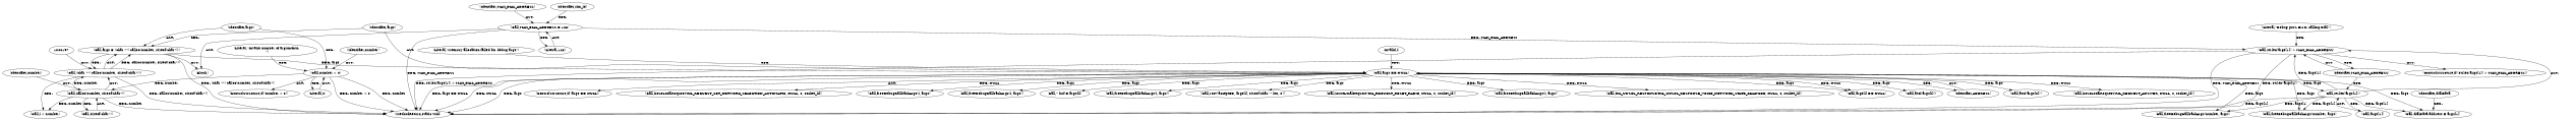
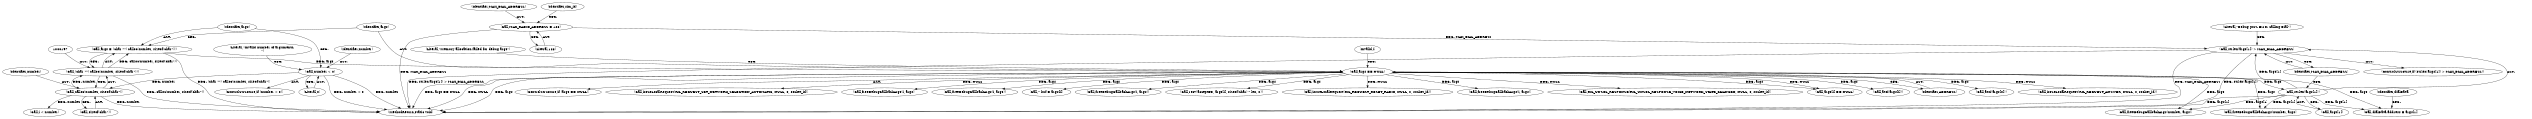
  digraph {
    n1 [label="(Call,strlen(args[1]) > MAX_DIAL_ADDRESS)"]
    n2 [label="(ControlStructure,if (strlen(args[1]) > MAX_DIAL_ADDRESS))"]
    n3 [label="(Identifier,MAX_DIAL_ADDRESS)"]
    n4 [label="(MethodReturn,static void)"]
    n5 [label="(Call,strlen(args[1]))"]
    n6 [label="(Call,dialData.address = args[1])"]
    n7 [label="(Call,args[1])"]
    n8 [label="(Call,freeDebugCallbackArgs(number, args))"]
    n9 [label="(Call,freeDebugCallbackArgs(number, args))"]
    n10 [label="(Call,args == NULL)"]
    n11 [label="(Call,issueLocalRequest(RIL_REQUEST_RESET_RADIO, NULL, 0, socket_id))"]
    n12 [label="(Call,freeDebugCallbackArgs(i, args))"]
    n13 [label="(Call,RIL_UNSOL_RESPONSE(RIL_UNSOL_RESPONSE_VOICE_NETWORK_STATE_CHANGED, NULL, 0, socket_id))"]
    n14 [label="(Call,args[i] == NULL)"]
    n15 [label="(Call,atoi(args[i]))"]
    n16 [label="(Identifier,ADDRESS)"]
    n17 [label="(Call,atoi(args[0]))"]
    n18 [label="(Call,issueLocalRequest(RIL_REQUEST_ANSWER, NULL, 0, socket_id))"]
    n19 [label="(ControlStructure,if (args == NULL))"]
    n20 [label="(Call,issueLocalRequest(RIL_REQUEST_SET_NETWORK_SELECTION_AUTOMATIC, NULL, 0, socket_id))"]
    n21 [label="(Call,freeDebugCallbackArgs(i, args))"]
    n22 [label="(Call,freeDebugCallbackArgs(i, args))"]
    n23 [label="(Call,* buf = args[i])"]
    n24 [label="(Call,freeDebugCallbackArgs(i, args))"]
    n25 [label="(Call,recv(acceptFD, args[i], sizeof(char) * len, 0))"]
    n26 [label="(Call,args = (char **) calloc(number, sizeof(char*)))"]
    n27 [label="(Call,(char **) calloc(number, sizeof(char*)))"]
-   n28 [label="(Block,)"]
    n29 [label="(Call,calloc(number, sizeof(char*)))"]
    n30 [label="(Call,sizeof(char*))"]
    n31 [label="(Call,i < number)"]
    n32 [label="(Call,number < 0)"]
    n33 [label="(Literal,0)"]
    n34 [label="(ControlStructure,if (number < 0))"]
-   n35 [label="(Call,MAX_DIAL_ADDRESS = 128)"]
+   n35 [label="(Call,MAX_RADIO_ADDRESS = 128)"]
    n36 [label="(Literal,128)"]
    n37 [label="(Identifier,dialData)"]
    n38 [label="(Identifier,args)"]
    n39 [label="(Literal,\"Memory allocation failed for debug args\")"]
    n40 [label="(Identifier,number)"]
    n41 [label="(Invalid,i)"]
    n42 [label="(Identifier,number)"]
    n43 [label="(Literal,\"Invalid number of arguments: \n\")"]
    n44 [label="(Identifier,MAX_DIAL_ADDRESS)"]
    n45 [label="(Identifier,sim_id)"]
    n46 [label="(Identifier,args)"]
    n47 [label="(Literal,\"Debug port: Error calling Dial\")"]
    1000197
    n1 -> n2 [label="AST: "]
    n1 -> n3 [label="CFG: "]
    n1 -> n4 [label="DDG: strlen(args[1])"]
    n1 -> n4 [label="DDG: MAX_DIAL_ADDRESS"]
    n1 -> n4 [label="DDG: strlen(args[1]) > MAX_DIAL_ADDRESS"]
    n3 -> n1 [label="AST: "]
    n3 -> n5 [label="CFG: "]
    n5 -> n1 [label="AST: "]
    n5 -> n1 [label="DDG: args[1]"]
    n5 -> n4 [label="DDG: args[1]"]
    n5 -> n6 [label="DDG: args[1]"]
    n5 -> n7 [label="CFG: "]
    n5 -> n8 [label="DDG: args[1]"]
    n5 -> n9 [label="DDG: args[1]"]
    n7 -> n5 [label="AST: "]
    n10 -> n4 [label="DDG: args == NULL"]
    n10 -> n4 [label="DDG: NULL"]
    n10 -> n4 [label="DDG: args"]
    n10 -> n5 [label="DDG: args"]
    n10 -> n6 [label="DDG: args"]
    n10 -> n8 [label="DDG: args"]
    n10 -> n9 [label="DDG: args"]
    n10 -> n11 [label="DDG: NULL"]
    n10 -> n12 [label="DDG: args"]
    n10 -> n13 [label="DDG: NULL"]
    n10 -> n14 [label="DDG: args"]
    n10 -> n14 [label="DDG: NULL"]
    n10 -> n15 [label="DDG: args"]
    n10 -> n16 [label="CFG: "]
    n10 -> n17 [label="DDG: args"]
    n10 -> n18 [label="DDG: NULL"]
    n10 -> n19 [label="AST: "]
    n10 -> n20 [label="DDG: NULL"]
    n10 -> n21 [label="DDG: args"]
    n10 -> n22 [label="DDG: args"]
    n10 -> n23 [label="DDG: args"]
    n10 -> n24 [label="DDG: args"]
    n10 -> n25 [label="DDG: args"]
    n16 -> n10 [label="AST: "]
    n26 -> n4 [label="DDG: (char **) calloc(number, sizeof(char*))"]
    n26 -> n10 [label="DDG: args"]
    n26 -> n27 [label="CFG: "]
-   n26 -> n28 [label="AST: "]
    n27 -> n4 [label="DDG: calloc(number, sizeof(char*))"]
    n27 -> n26 [label="AST: "]
    n27 -> n26 [label="DDG: calloc(number, sizeof(char*))"]
-   n27 -> n31 [label="CFG: "]
+   n27 -> n29 [label="CFG: "]
    n29 -> n4 [label="DDG: number"]
    n29 -> n27 [label="AST: "]
    n29 -> n27 [label="DDG: number"]
    n29 -> n30 [label="CFG: "]
    n29 -> n31 [label="DDG: number"]
    n30 -> n29 [label="AST: "]
    n32 -> n4 [label="DDG: number"]
    n32 -> n4 [label="DDG: number < 0"]
    n32 -> n29 [label="DDG: number"]
    n32 -> n33 [label="CFG: "]
    n32 -> n34 [label="AST: "]
    n33 -> n32 [label="AST: "]
    n35 -> n1 [label="DDG: MAX_DIAL_ADDRESS"]
    n35 -> n4 [label="DDG: MAX_DIAL_ADDRESS"]
-   n35 -> n28 [label="AST: "]
    n35 -> n36 [label="CFG: "]
    n36 -> n35 [label="AST: "]
    n37 -> n6 [label="CFG: "]
    n38 -> n26 [label="AST: "]
    n38 -> n32 [label="CFG: "]
    n39 -> n10 [label="CFG: "]
    n40 -> n32 [label="AST: "]
    n41 -> n10 [label="CFG: "]
    n42 -> n29 [label="AST: "]
    n43 -> n32 [label="CFG: "]
    n44 -> n35 [label="AST: "]
    n45 -> n35 [label="CFG: "]
    n46 -> n10 [label="AST: "]
    n46 -> n26 [label="CFG: "]
    n47 -> n1 [label="CFG: "]
    1000197 -> n27 [label="AST: "]
  }
